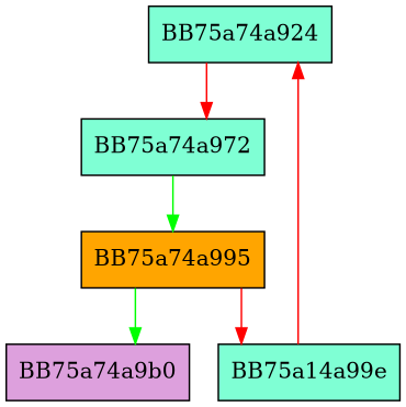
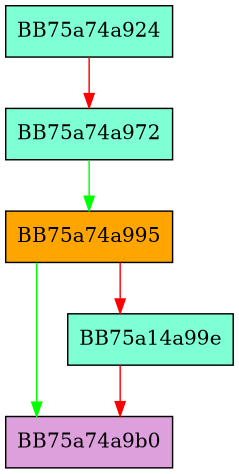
  digraph {
    splines=ortho
    node [fillcolor=aquamarine shape=box style=filled]
    edge [color=red]
    BB75a74a924
    BB75a74a972
    BB75a74a995 [fillcolor=orange]
    BB75a74a9b0 [fillcolor=plum]
    n5 [label=BB75a14a99e]
    BB75a74a924 -> BB75a74a972
    BB75a74a972 -> BB75a74a995 [color=green]
    BB75a74a995 -> BB75a74a9b0 [color=green]
    BB75a74a995 -> n5
-   n5 -> BB75a74a924
+   n5 -> BB75a74a9b0
  }
